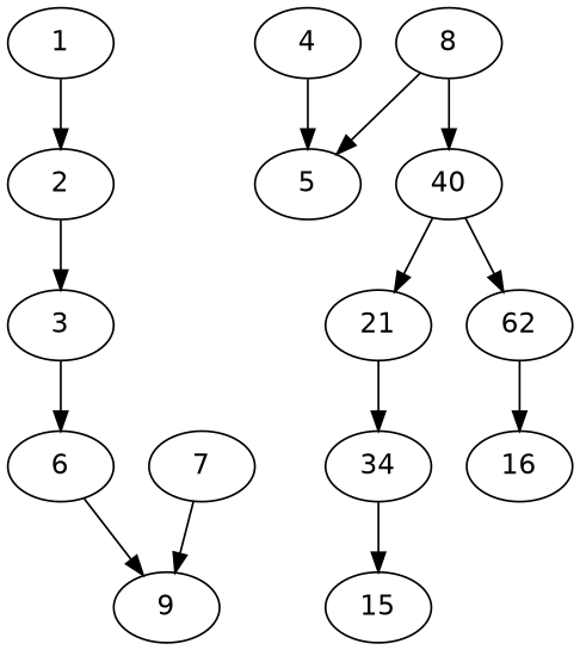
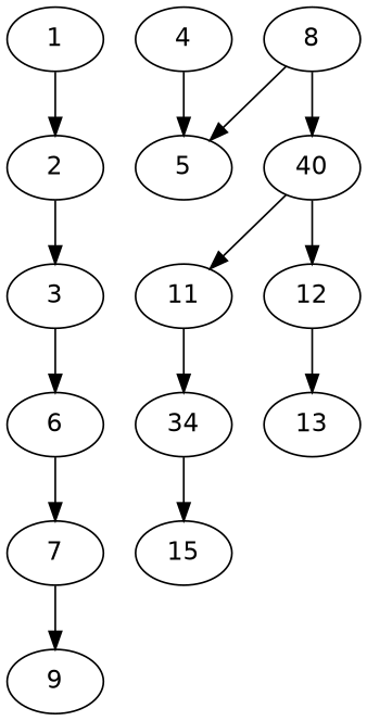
  digraph {
    fontname="DejaVu Sans"
    node [alpha=0.13 fontname="DejaVu Sans"]
    edge [fontname="DejaVu Sans"]
    1 [expect_size=177905001463545856]
    2 [alpha=0.07 expect_size=50283474225820]
    3 [alpha=0.14 expect_size=16607204870459950]
    6 [alpha=0.20 expect_size=544033600514800]
    4 [alpha=0.12 expect_size=126180388334790]
    5 [expect_size=511511226061160448]
    7 [alpha=0.14 expect_size=2472050759390383]
    9 [alpha=0.20 expect_size=153433615387241]
    8 [alpha=0.15 expect_size=791218913923825664]
    n10 [alpha=0.03 expect_size=101742086283782 label=40]
-   11 [alpha=0.19 expect_size=3758501988363403264 label=21]
-   12 [expect_size=935175722282661 label=62]
+   11 [alpha=0.19 expect_size=3758501988363403264]
+   12 [expect_size=935175722282661]
    n13 [alpha=0.02 expect_size=3567331116580864000 label=34]
-   13 [alpha=0.18 expect_size=645372876945052 label=16]
+   13 [alpha=0.18 expect_size=645372876945052]
    15 [alpha=0.12 expect_size=56454149650251776]
    1 -> 2
    2 -> 3
    3 -> 6
-   6 -> 9
+   6 -> 7
    4 -> 5
    7 -> 9
    8 -> 5
    8 -> n10
    n10 -> 11
    n10 -> 12
    11 -> n13
    12 -> 13
    n13 -> 15
  }
